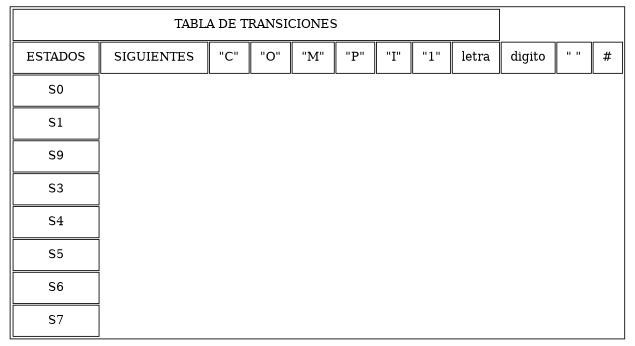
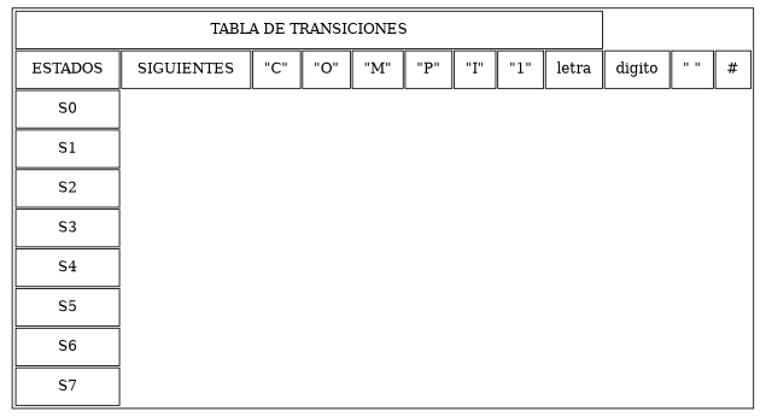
  digraph {
-   n1 [label=< <TABLE border="1" cellspacing="2" cellpadding="10" > <TR><TD colspan="9"> TABLA DE TRANSICIONES </TD></TR> <TR><TD > ESTADOS </TD> <TD > SIGUIENTES </TD> <TD>"C"</TD> <TD>"O"</TD> <TD>"M"</TD> <TD>"P"</TD> <TD>"I"</TD> <TD>"1"</TD> <TD>letra</TD> <TD>digito</TD> <TD>" "</TD> <TD>#</TD> </TR><TR> <TD>S0</TD> </TR> <TR> <TD>S1</TD> </TR> <TR> <TD>S9</TD> </TR> <TR> <TD>S3</TD> </TR> <TR> <TD>S4</TD> </TR> <TR> <TD>S5</TD> </TR> <TR> <TD>S6</TD> </TR> <TR> <TD>S7</TD> </TR>  </TABLE>> shape=none]
+   n1 [label=< <TABLE border="1" cellspacing="2" cellpadding="10" > <TR><TD colspan="9"> TABLA DE TRANSICIONES </TD></TR> <TR><TD > ESTADOS </TD> <TD > SIGUIENTES </TD> <TD>"C"</TD> <TD>"O"</TD> <TD>"M"</TD> <TD>"P"</TD> <TD>"I"</TD> <TD>"1"</TD> <TD>letra</TD> <TD>digito</TD> <TD>" "</TD> <TD>#</TD> </TR><TR> <TD>S0</TD> </TR> <TR> <TD>S1</TD> </TR> <TR> <TD>S2</TD> </TR> <TR> <TD>S3</TD> </TR> <TR> <TD>S4</TD> </TR> <TR> <TD>S5</TD> </TR> <TR> <TD>S6</TD> </TR> <TR> <TD>S7</TD> </TR>  </TABLE>> shape=none]
  }
